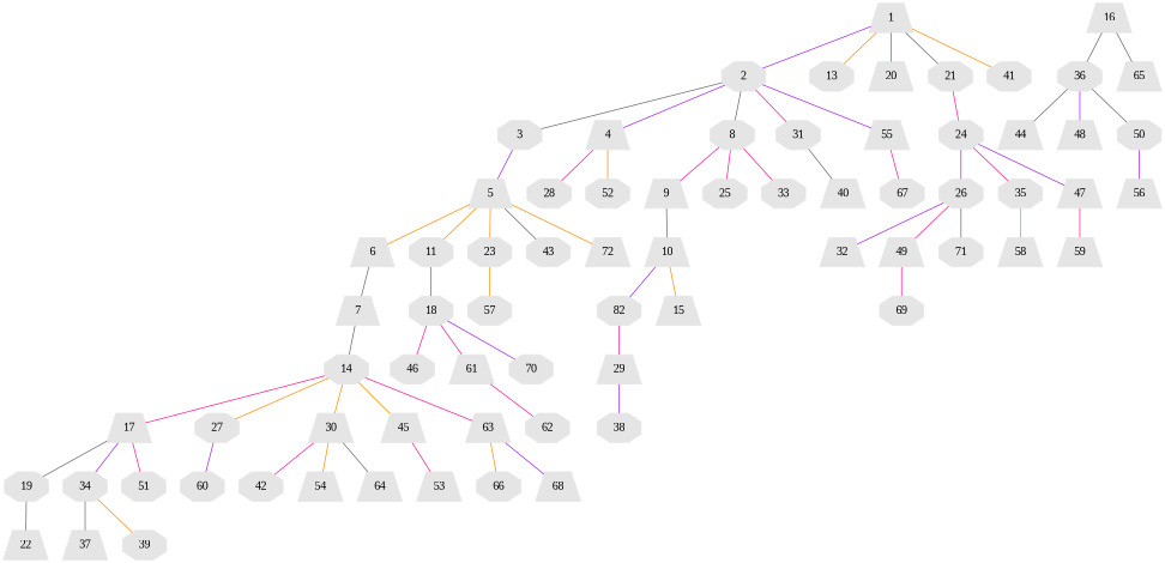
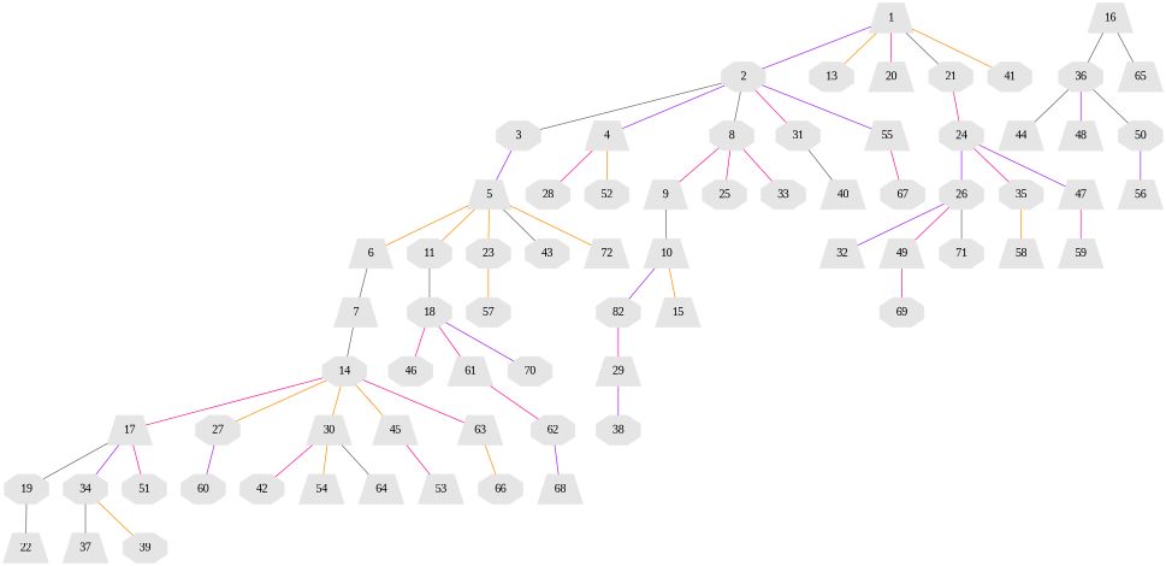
  graph {
    fontname="Liberation Serif"
    node [color=gray90 fontname="Liberation Serif" shape=octagon style=filled]
    edge [color=deeppink fontname="Liberation Serif"]
    1 [shape=trapezium]
    2
    13
    20 [shape=trapezium]
    21
    41
    3
    4 [shape=trapezium]
    8
    31
    55 [shape=trapezium]
    24
    5 [shape=trapezium]
    28
    52
    9 [shape=trapezium]
    25
    33
    40 [shape=trapezium]
    67
    6 [shape=trapezium]
    11
    23
    43
    72 [shape=trapezium]
    10 [shape=trapezium]
    n27 [label=82]
    15 [shape=trapezium]
    7 [shape=trapezium]
    18
    57
    14
    17 [shape=trapezium]
    27
    30 [shape=trapezium]
    45 [shape=trapezium]
    63 [shape=trapezium]
    29 [shape=trapezium]
    16 [shape=trapezium]
    36
    65 [shape=trapezium]
    46
    61 [shape=trapezium]
    70
    38
    19
    34
    51
    60
    42
    54 [shape=trapezium]
    64 [shape=trapezium]
    53 [shape=trapezium]
    66
    68 [shape=trapezium]
    44 [shape=trapezium]
    48 [shape=trapezium]
    50
    22 [shape=trapezium]
    37 [shape=trapezium]
    39
    62
    26
    35
    47 [shape=trapezium]
    32 [shape=trapezium]
    49 [shape=trapezium]
    71
    58 [shape=trapezium]
    59 [shape=trapezium]
    69
    56 [shape=trapezium]
    1 -- 2 [color=purple]
    1 -- 13 [color=darkorange]
    1 -- 20
    1 -- 21 [color=gray40]
    1 -- 41 [color=darkorange]
    2 -- 3 [color=gray40]
    2 -- 4 [color=purple]
    2 -- 8 [color=gray40]
    2 -- 31
    2 -- 55 [color=purple]
    21 -- 24
    3 -- 5 [color=purple]
    4 -- 28
    4 -- 52 [color=darkorange]
    8 -- 9
    8 -- 25
    8 -- 33
    31 -- 40 [color=gray40]
    55 -- 67
    24 -- 26 [color=purple]
    24 -- 35
    24 -- 47 [color=purple]
    5 -- 6 [color=darkorange]
    5 -- 11 [color=darkorange]
    5 -- 23 [color=darkorange]
    5 -- 43 [color=gray40]
    5 -- 72 [color=darkorange]
    9 -- 10 [color=gray40]
    6 -- 7 [color=gray40]
    11 -- 18 [color=gray40]
    23 -- 57 [color=darkorange]
    10 -- n27 [color=purple]
    10 -- 15 [color=darkorange]
    n27 -- 29
    7 -- 14 [color=gray40]
    18 -- 46
    18 -- 61
    18 -- 70 [color=purple]
    14 -- 17
    14 -- 27 [color=darkorange]
    14 -- 30 [color=darkorange]
    14 -- 45 [color=darkorange]
    14 -- 63
    17 -- 19 [color=gray40]
    17 -- 34 [color=purple]
    17 -- 51
    27 -- 60 [color=purple]
    30 -- 42
    30 -- 54 [color=darkorange]
    30 -- 64 [color=gray40]
    45 -- 53
    63 -- 66 [color=darkorange]
-   63 -- 68 [color=purple]
+   62 -- 68 [color=purple]
    29 -- 38 [color=purple]
    16 -- 36 [color=gray40]
    16 -- 65 [color=gray40]
    36 -- 44 [color=gray40]
    36 -- 48 [color=purple]
    36 -- 50 [color=gray40]
    61 -- 62
    19 -- 22 [color=gray40]
    34 -- 37 [color=gray40]
    34 -- 39 [color=darkorange]
    50 -- 56 [color=purple]
    26 -- 32 [color=purple]
    26 -- 49
    26 -- 71 [color=gray40]
    35 -- 58 [color=darkorange]
    47 -- 59
    49 -- 69
  }
